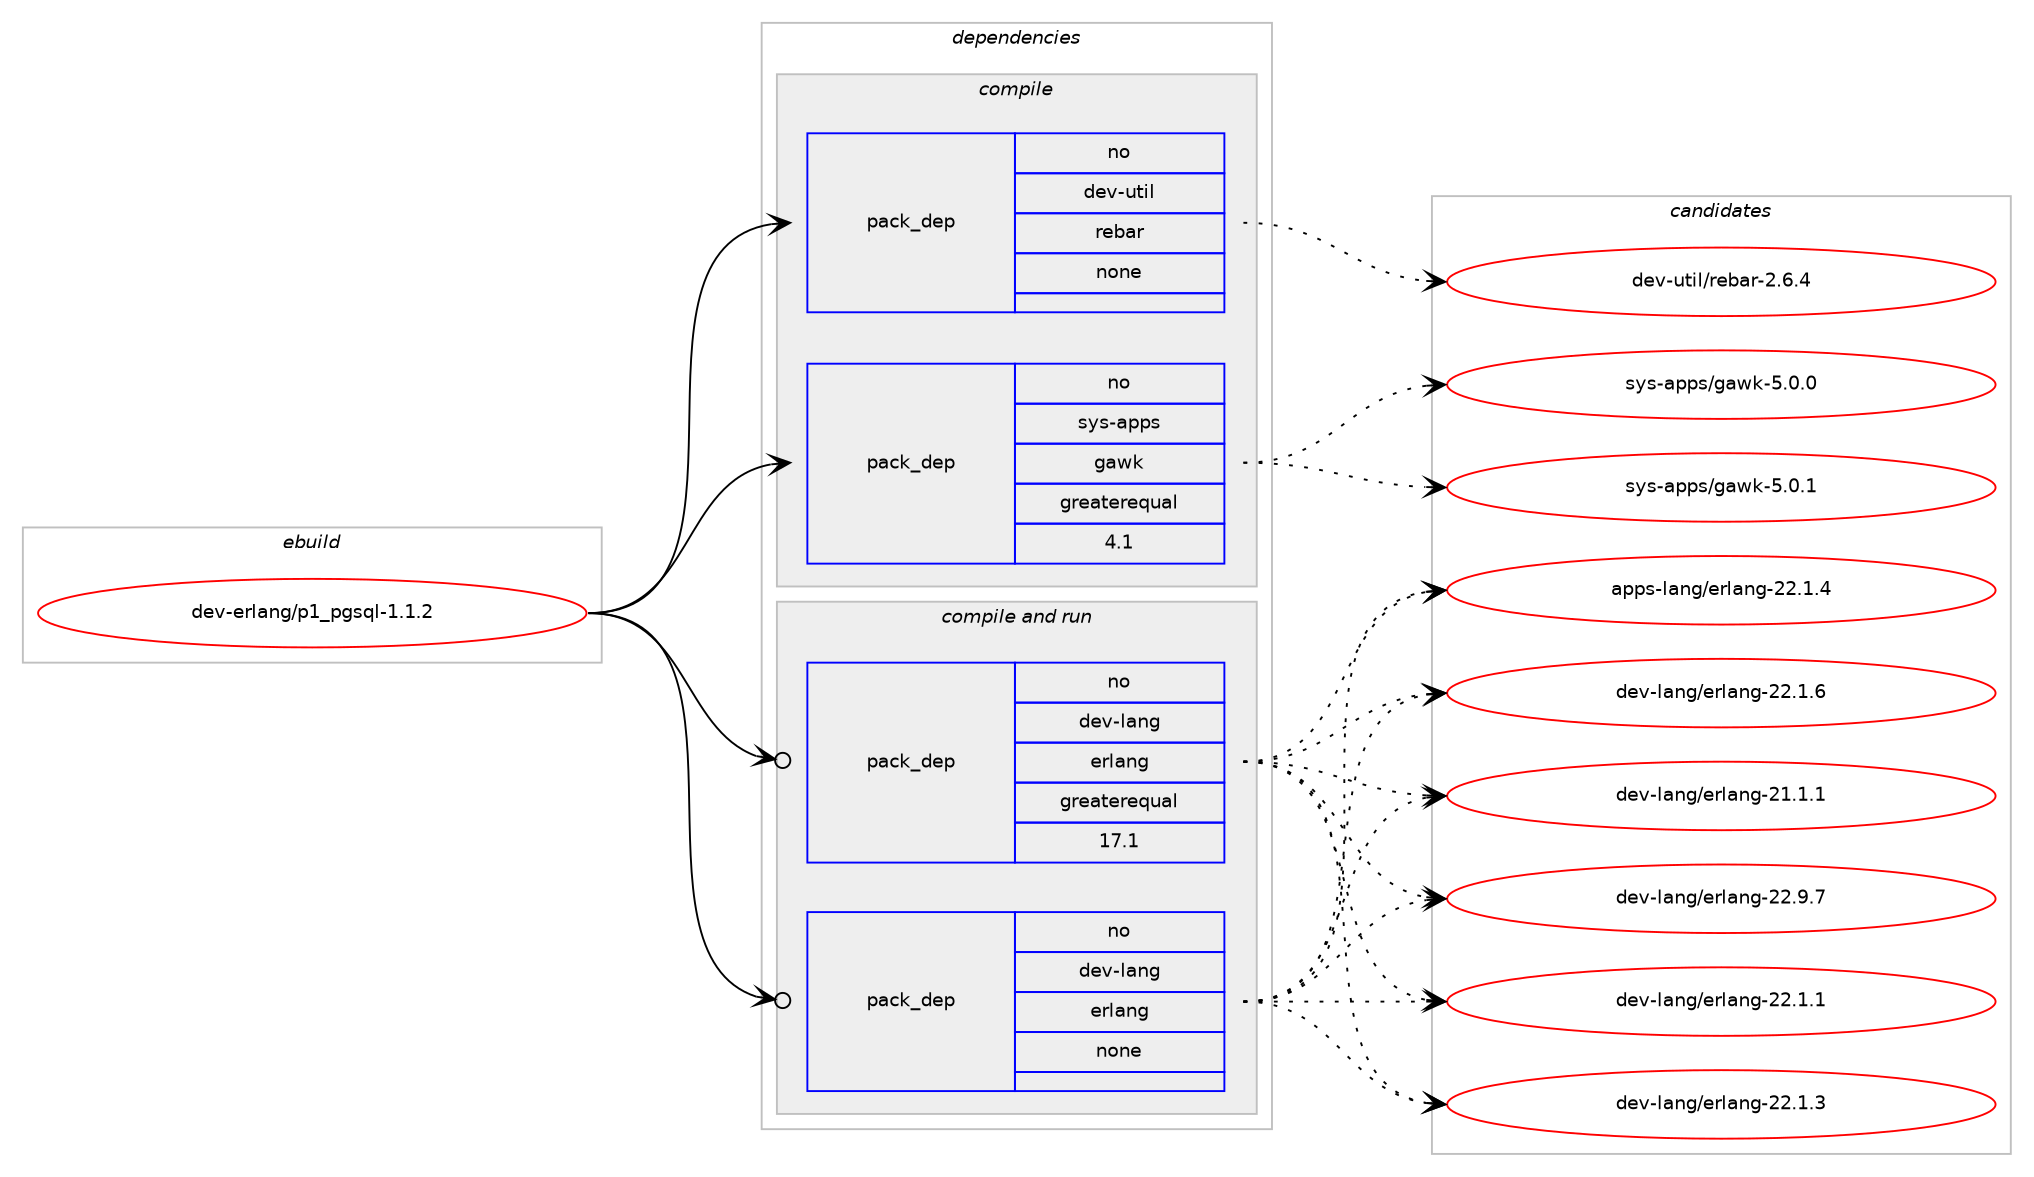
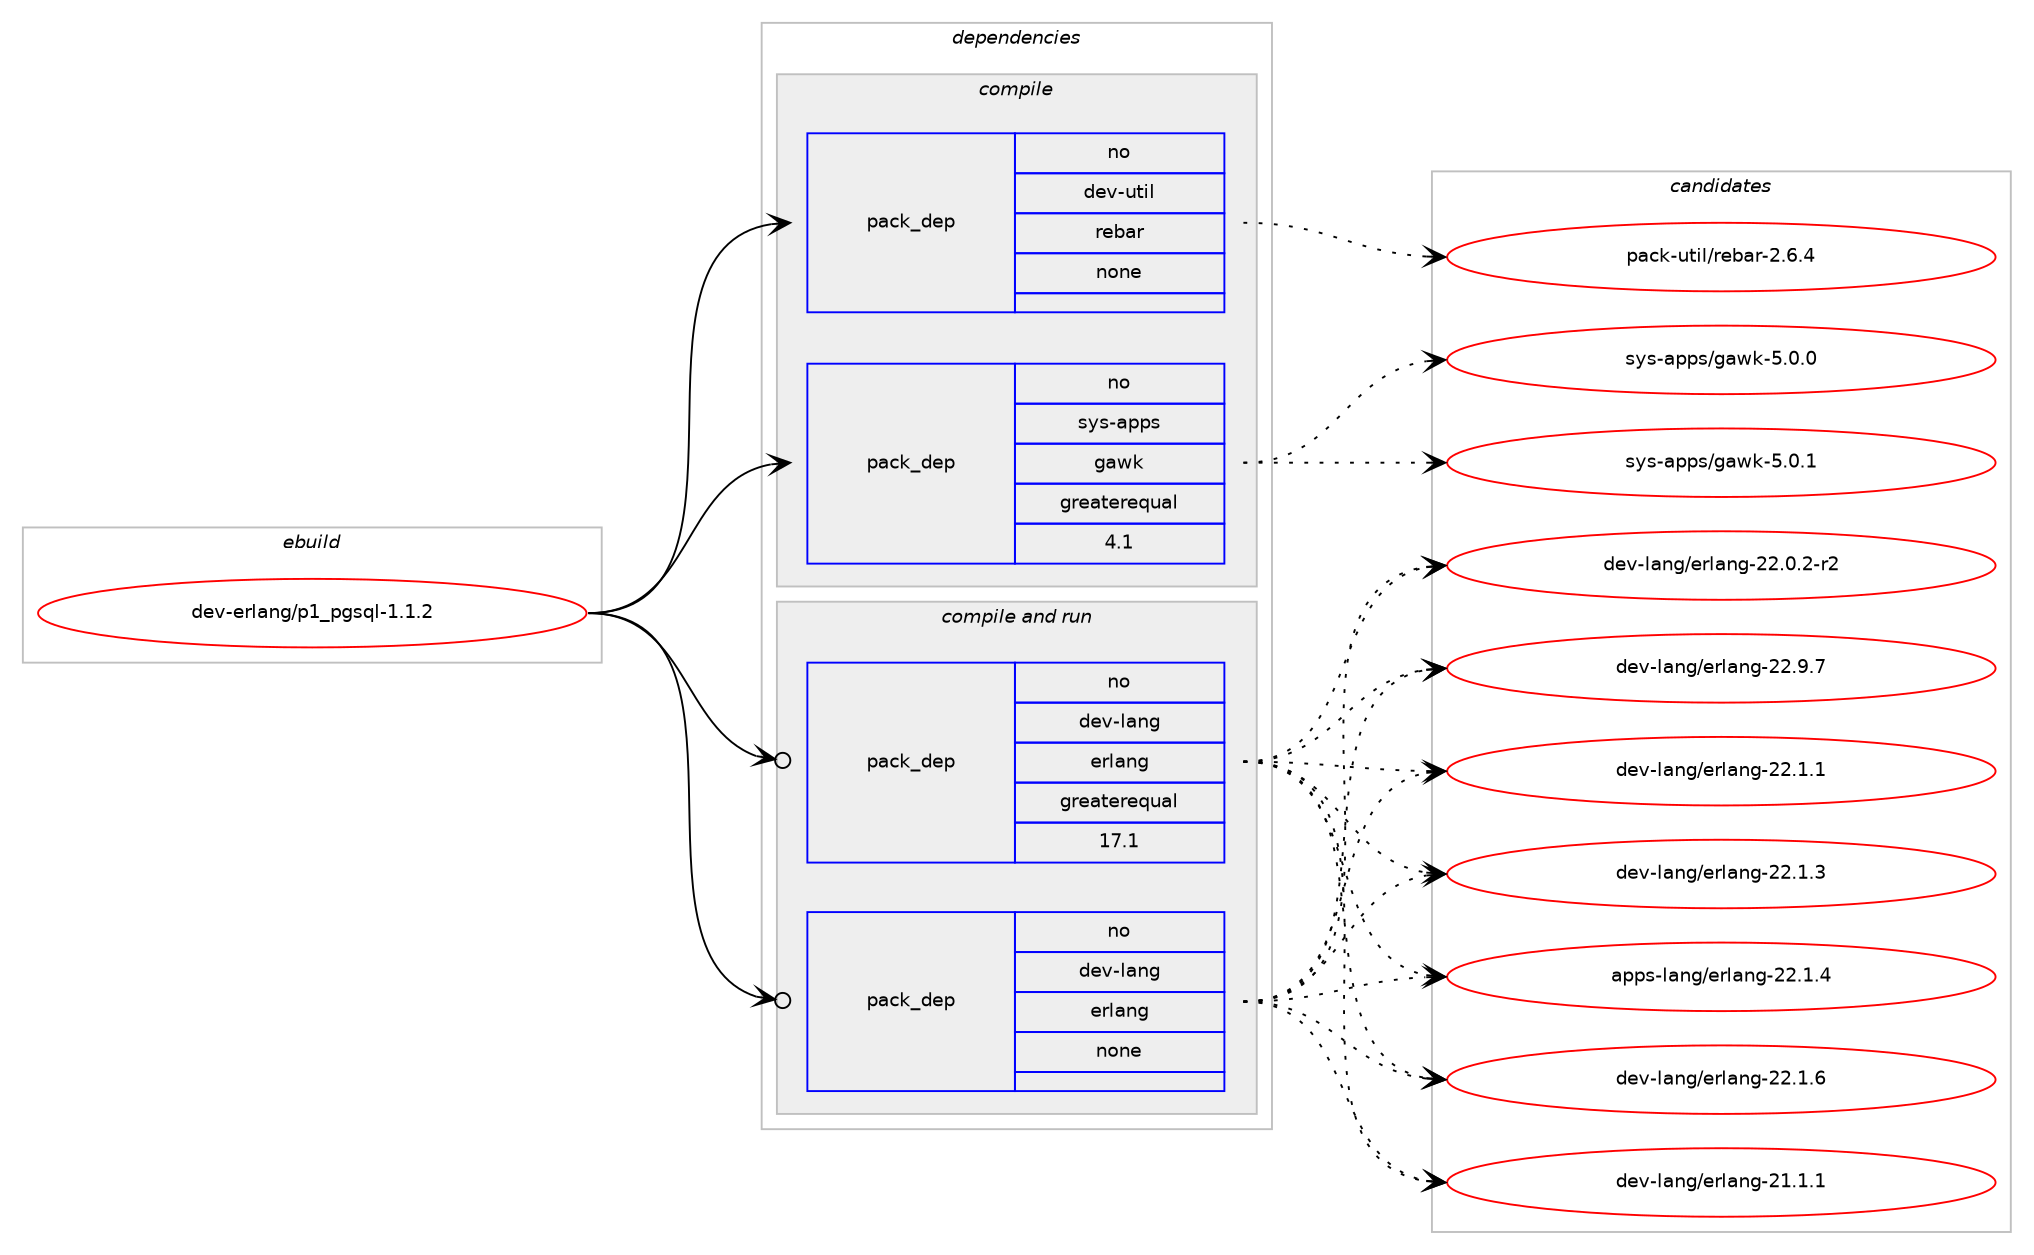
  digraph {
    compound=true
    concentrate=true
    fontname=Helvetica
    fontsize=10
    newrank=true
    rankdir=LR
    ranksep=1.5
    node [color=red fontname=Helvetica fontsize=10]
    edge [arrowhead=vee headport=w style=dotted tailport=e weight=100]
    n1 [label="dev-erlang/p1_pgsql-1.1.2" width=4]
    n2 [color=blue label=<<TABLE BORDER="0" CELLBORDER="1" CELLSPACING="0" CELLPADDING="4" WIDTH="220"><TR><TD ROWSPAN="6" CELLPADDING="30">pack_dep</TD></TR><TR><TD WIDTH="110">no</TD></TR><TR><TD>dev-util</TD></TR><TR><TD>rebar</TD></TR><TR><TD>none</TD></TR><TR><TD></TD></TR></TABLE>> shape=none]
    n3 [color=blue label=<<TABLE BORDER="0" CELLBORDER="1" CELLSPACING="0" CELLPADDING="4" WIDTH="220"><TR><TD ROWSPAN="6" CELLPADDING="30">pack_dep</TD></TR><TR><TD WIDTH="110">no</TD></TR><TR><TD>sys-apps</TD></TR><TR><TD>gawk</TD></TR><TR><TD>greaterequal</TD></TR><TR><TD>4.1</TD></TR></TABLE>> shape=none]
    n4 [color=blue label=<<TABLE BORDER="0" CELLBORDER="1" CELLSPACING="0" CELLPADDING="4" WIDTH="220"><TR><TD ROWSPAN="6" CELLPADDING="30">pack_dep</TD></TR><TR><TD WIDTH="110">no</TD></TR><TR><TD>dev-lang</TD></TR><TR><TD>erlang</TD></TR><TR><TD>greaterequal</TD></TR><TR><TD>17.1</TD></TR></TABLE>> shape=none]
    n5 [color=blue label=<<TABLE BORDER="0" CELLBORDER="1" CELLSPACING="0" CELLPADDING="4" WIDTH="220"><TR><TD ROWSPAN="6" CELLPADDING="30">pack_dep</TD></TR><TR><TD WIDTH="110">no</TD></TR><TR><TD>dev-lang</TD></TR><TR><TD>erlang</TD></TR><TR><TD>none</TD></TR><TR><TD></TD></TR></TABLE>> shape=none]
-   n6 [label="dev-util/rebar-2.6.4" width=4]
+   n6 [label="pack-util/rebar-2.6.4" width=4]
    n7 [label="sys-apps/gawk-5.0.0" width=4]
    n8 [label="sys-apps/gawk-5.0.1" width=4]
    n9 [label="dev-lang/erlang-21.1.1" width=4]
+   n10 [label="dev-lang/erlang-22.0.2-r2" width=4]
    n11 [label="dev-lang/erlang-22.9.7" width=4]
    n12 [label="dev-lang/erlang-22.1.1" width=4]
    n13 [label="dev-lang/erlang-22.1.3" width=4]
    n14 [label="apps-lang/erlang-22.1.4" width=4]
    n15 [label="dev-lang/erlang-22.1.6" width=4]
    subgraph cluster_1 {
      color=gray
      label=<<i>ebuild</i>>
      rank=same
      n1
    }
    subgraph cluster_2 {
      color=gray
      label=<<i>dependencies</i>>
      subgraph cluster_3 {
        color=gray
        fillcolor="#eeeeee"
        label=<<i>compile</i>>
        style=filled
        subgraph sub_4 {
          color=gray
          fillcolor="#eeeeee"
          label=<<i>compile</i>>
          style=filled
          n2
        }
        subgraph sub_5 {
          color=gray
          fillcolor="#eeeeee"
          label=<<i>compile</i>>
          style=filled
          n3
        }
      }
      subgraph cluster_6 {
        color=gray
        fillcolor="#eeeeee"
        label=<<i>compile and run</i>>
        style=filled
        subgraph sub_7 {
          color=gray
          fillcolor="#eeeeee"
          label=<<i>compile and run</i>>
          style=filled
          n4
        }
        subgraph sub_8 {
          color=gray
          fillcolor="#eeeeee"
          label=<<i>compile and run</i>>
          style=filled
          n5
        }
      }
      subgraph cluster_9 {
        color=gray
        fillcolor="#eeeeee"
        label=<<i>run</i>>
        style=filled
      }
    }
    subgraph cluster_10 {
      color=gray
      label=<<i>candidates</i>>
      rank=same
      subgraph sub_11 {
        color=black
        label=<<i>candidates</i>>
        nodesep=1
        rank=same
        n6
      }
      subgraph sub_12 {
        color=black
        label=<<i>candidates</i>>
        nodesep=1
        rank=same
        n7
        n8
      }
      subgraph sub_13 {
        color=black
        label=<<i>candidates</i>>
        nodesep=1
        rank=same
        n9
+       n10
        n11
        n12
        n13
        n14
        n15
      }
      subgraph sub_14 {
        color=black
        label=<<i>candidates</i>>
        nodesep=1
        rank=same
        n9
+       n10
        n11
        n12
        n13
        n14
        n15
      }
    }
    n1 -> n2 [style=solid weight=20]
    n1 -> n3 [style=solid weight=20]
    n1 -> n4 [arrowhead=odotvee style=solid weight=20]
    n1 -> n5 [arrowhead=odotvee style=solid weight=20]
    n2 -> n6
    n3 -> n7
    n3 -> n8
    n4 -> n9
+   n4 -> n10
    n4 -> n11
    n4 -> n12
    n4 -> n13
    n4 -> n14
    n4 -> n15
    n5 -> n9
+   n5 -> n10
    n5 -> n11
    n5 -> n12
    n5 -> n13
    n5 -> n14
    n5 -> n15
  }
